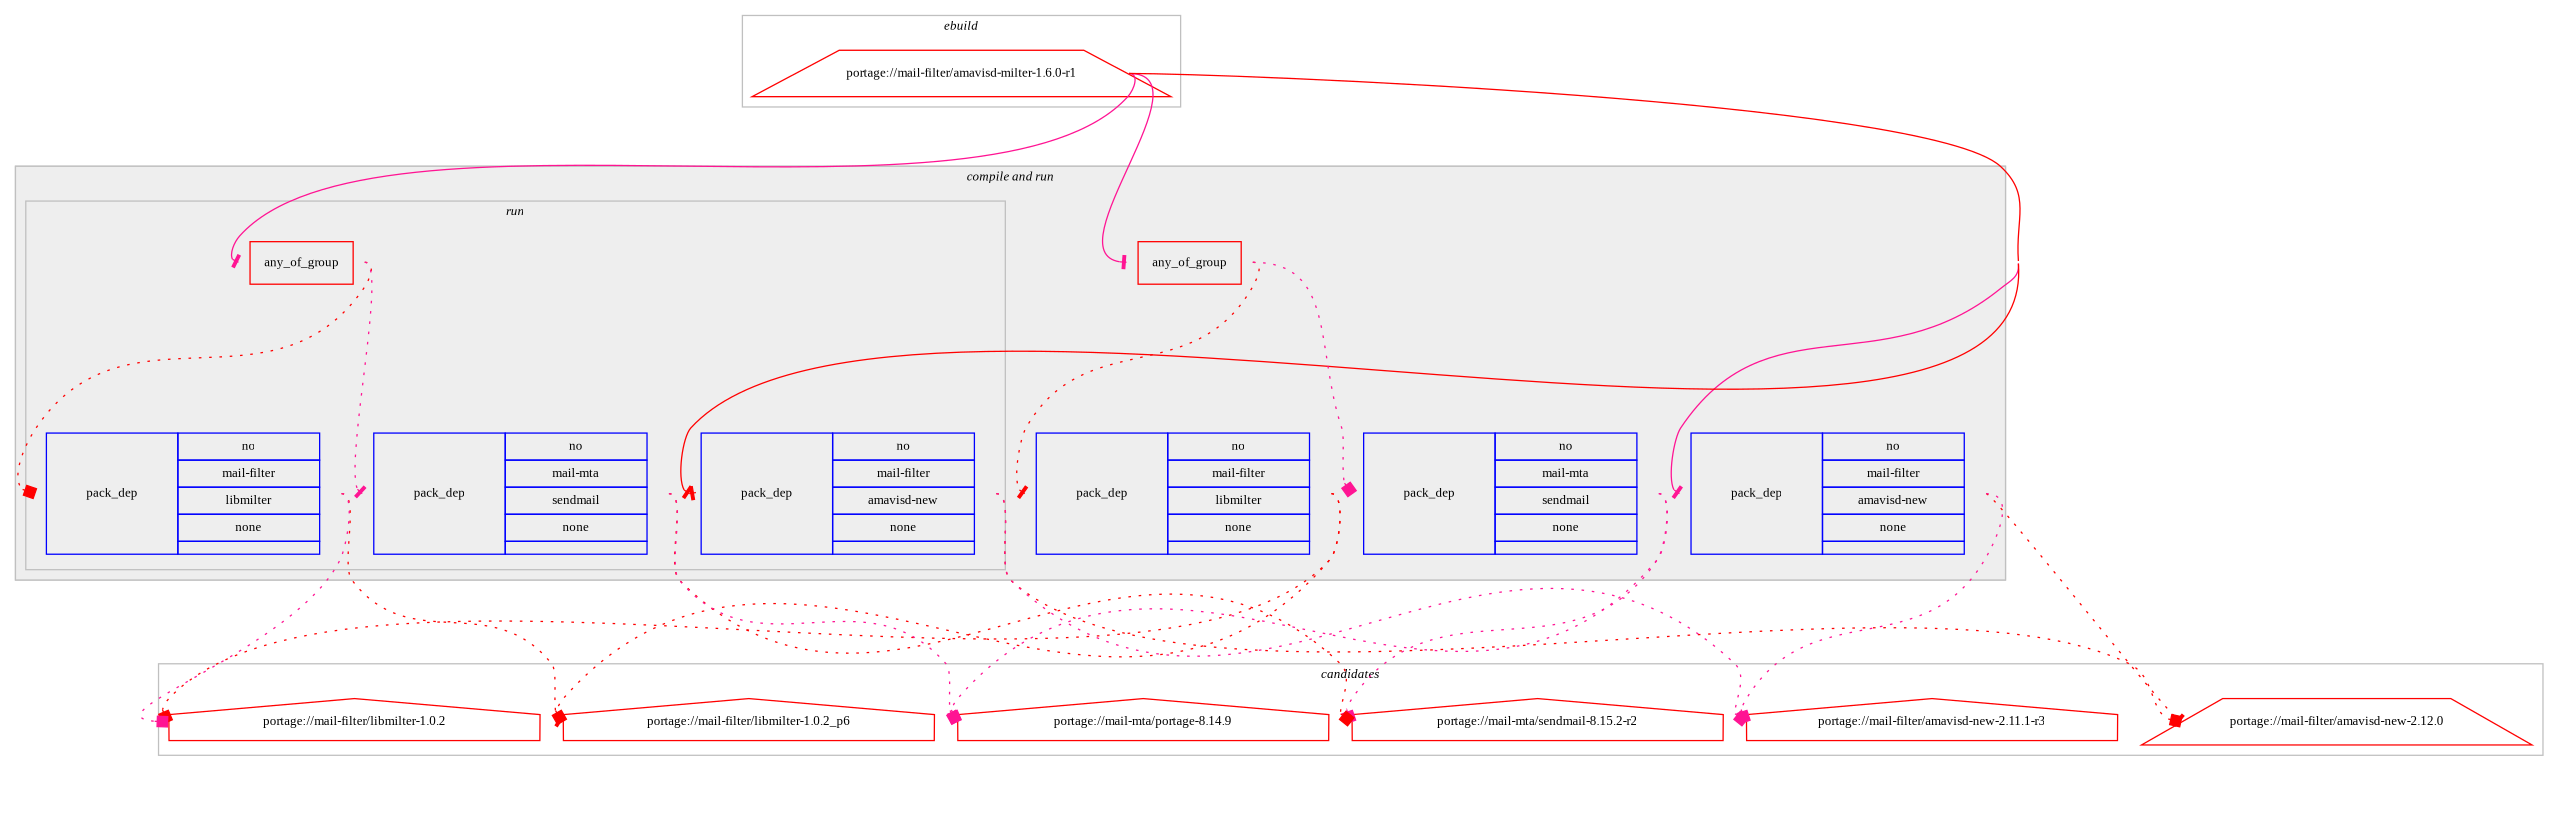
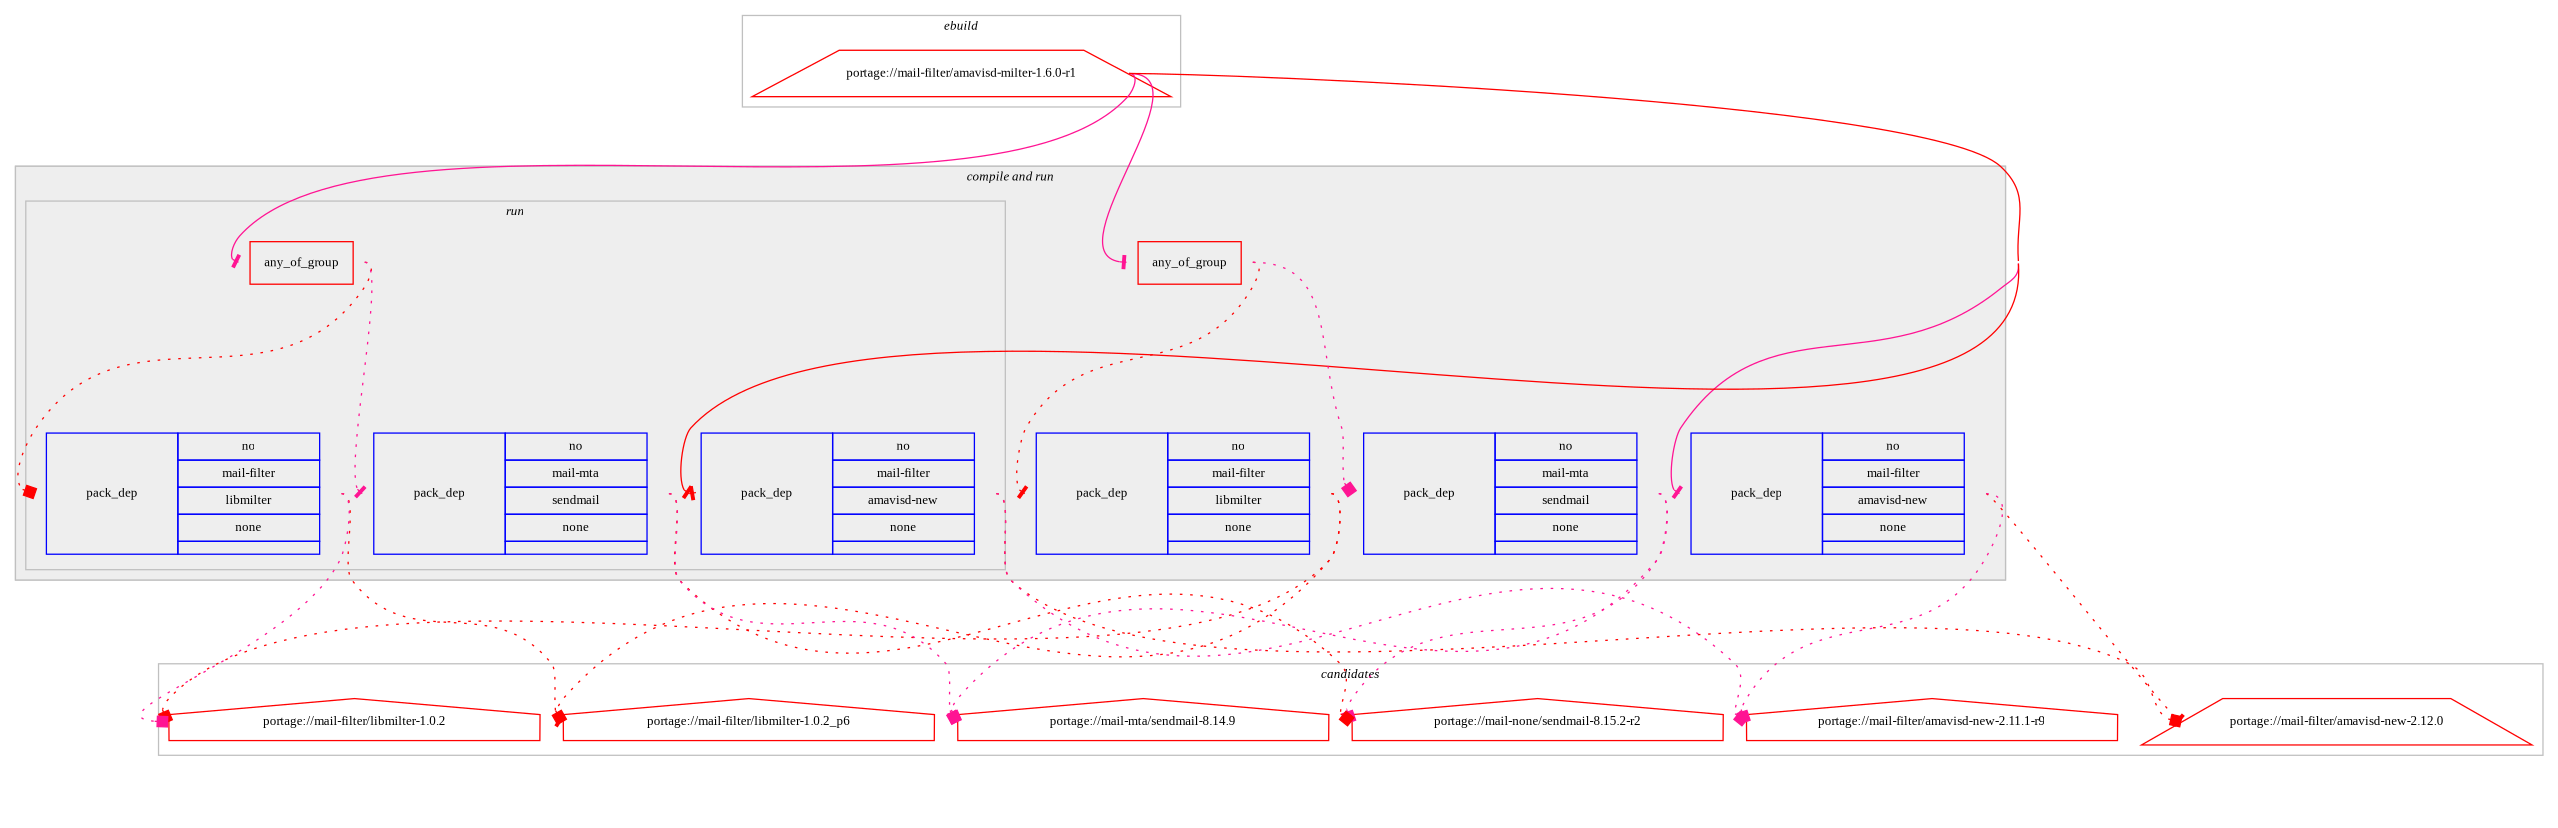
  digraph {
    compound=true
    concentrate=true
    fontname="Liberation Serif"
    fontsize=10
    newrank=true
    rankdir=TB
    ranksep=1.5
    node [color=red fontname="Liberation Serif" fontsize=10 shape=none]
    edge [arrowhead=box color=deeppink fontname="Liberation Serif" headport=w style=dotted tailport=e weight=100]
    n1 [label="portage://mail-filter/amavisd-milter-1.6.0-r1" shape=trapezium width=4]
    n2 [color=blue label=<<TABLE BORDER="0" CELLBORDER="1" CELLSPACING="0" CELLPADDING="4" WIDTH="220"><TR><TD ROWSPAN="6" CELLPADDING="30">pack_dep</TD></TR><TR><TD WIDTH="110">no</TD></TR><TR><TD>mail-filter</TD></TR><TR><TD>libmilter</TD></TR><TR><TD>none</TD></TR><TR><TD></TD></TR></TABLE>>]
    n3 [color=blue label=<<TABLE BORDER="0" CELLBORDER="1" CELLSPACING="0" CELLPADDING="4" WIDTH="220"><TR><TD ROWSPAN="6" CELLPADDING="30">pack_dep</TD></TR><TR><TD WIDTH="110">no</TD></TR><TR><TD>mail-mta</TD></TR><TR><TD>sendmail</TD></TR><TR><TD>none</TD></TR><TR><TD></TD></TR></TABLE>>]
    n4 [label=<<TABLE BORDER="0" CELLBORDER="1" CELLSPACING="0" CELLPADDING="4"><TR><TD CELLPADDING="10">any_of_group</TD></TR></TABLE>>]
    n5 [color=blue label=<<TABLE BORDER="0" CELLBORDER="1" CELLSPACING="0" CELLPADDING="4" WIDTH="220"><TR><TD ROWSPAN="6" CELLPADDING="30">pack_dep</TD></TR><TR><TD WIDTH="110">no</TD></TR><TR><TD>mail-filter</TD></TR><TR><TD>amavisd-new</TD></TR><TR><TD>none</TD></TR><TR><TD></TD></TR></TABLE>>]
    n6 [color=blue label=<<TABLE BORDER="0" CELLBORDER="1" CELLSPACING="0" CELLPADDING="4" WIDTH="220"><TR><TD ROWSPAN="6" CELLPADDING="30">pack_dep</TD></TR><TR><TD WIDTH="110">no</TD></TR><TR><TD>mail-filter</TD></TR><TR><TD>libmilter</TD></TR><TR><TD>none</TD></TR><TR><TD></TD></TR></TABLE>>]
    n7 [color=blue label=<<TABLE BORDER="0" CELLBORDER="1" CELLSPACING="0" CELLPADDING="4" WIDTH="220"><TR><TD ROWSPAN="6" CELLPADDING="30">pack_dep</TD></TR><TR><TD WIDTH="110">no</TD></TR><TR><TD>mail-mta</TD></TR><TR><TD>sendmail</TD></TR><TR><TD>none</TD></TR><TR><TD></TD></TR></TABLE>>]
    n8 [label=<<TABLE BORDER="0" CELLBORDER="1" CELLSPACING="0" CELLPADDING="4"><TR><TD CELLPADDING="10">any_of_group</TD></TR></TABLE>>]
    n9 [color=blue label=<<TABLE BORDER="0" CELLBORDER="1" CELLSPACING="0" CELLPADDING="4" WIDTH="220"><TR><TD ROWSPAN="6" CELLPADDING="30">pack_dep</TD></TR><TR><TD WIDTH="110">no</TD></TR><TR><TD>mail-filter</TD></TR><TR><TD>amavisd-new</TD></TR><TR><TD>none</TD></TR><TR><TD></TD></TR></TABLE>>]
    n10 [label="portage://mail-filter/libmilter-1.0.2_p6" shape=house width=4]
    n11 [label="portage://mail-filter/libmilter-1.0.2" shape=house width=4]
-   n12 [label="portage://mail-mta/sendmail-8.15.2-r2" shape=house width=4]
-   n13 [label="portage://mail-mta/portage-8.14.9" shape=house width=4]
+   n12 [label="portage://mail-none/sendmail-8.15.2-r2" shape=house width=4]
+   n13 [label="portage://mail-mta/sendmail-8.14.9" shape=house width=4]
    n14 [label="portage://mail-filter/amavisd-new-2.12.0" shape=trapezium width=4]
-   n15 [label="portage://mail-filter/amavisd-new-2.11.1-r3" shape=house width=4]
+   n15 [label="portage://mail-filter/amavisd-new-2.11.1-r9" shape=house width=4]
    subgraph cluster_1 {
      color=gray
      label=<<i>ebuild</i>>
      n1
    }
    subgraph cluster_2 {
      color=gray
      label=<<i>dependencies</i>>
      subgraph cluster_3 {
        color=gray
        fillcolor="#eeeeee"
        label=<<i>compile</i>>
        style=filled
        subgraph sub_4 {
          color=gray
          fillcolor="#eeeeee"
          label=<<i>compile</i>>
          style=filled
          n4
          subgraph sub_5 {
            color=gray
            fillcolor="#eeeeee"
            label=<<i>compile</i>>
            style=filled
            n2
          }
          subgraph sub_6 {
            color=gray
            fillcolor="#eeeeee"
            label=<<i>compile</i>>
            style=filled
            n3
          }
        }
        subgraph sub_7 {
          color=gray
          fillcolor="#eeeeee"
          label=<<i>compile</i>>
          style=filled
          n5
        }
      }
      subgraph cluster_8 {
        color=gray
        fillcolor="#eeeeee"
        label=<<i>compile and run</i>>
        style=filled
      }
      subgraph cluster_9 {
        color=gray
        fillcolor="#eeeeee"
        label=<<i>run</i>>
        style=filled
        subgraph sub_10 {
          color=gray
          fillcolor="#eeeeee"
          label=<<i>run</i>>
          style=filled
          n8
          subgraph sub_11 {
            color=gray
            fillcolor="#eeeeee"
            label=<<i>run</i>>
            style=filled
            n6
          }
          subgraph sub_12 {
            color=gray
            fillcolor="#eeeeee"
            label=<<i>run</i>>
            style=filled
            n7
          }
        }
        subgraph sub_13 {
          color=gray
          fillcolor="#eeeeee"
          label=<<i>run</i>>
          style=filled
          n9
        }
      }
    }
    subgraph cluster_14 {
      color=gray
      label=<<i>candidates</i>>
      rank=same
      subgraph sub_15 {
        color=black
        label=<<i>candidates</i>>
        nodesep=1
        rank=same
        n10
        n11
      }
      subgraph sub_16 {
        color=black
        label=<<i>candidates</i>>
        nodesep=1
        rank=same
        n12
        n13
      }
      subgraph sub_17 {
        color=black
        label=<<i>candidates</i>>
        nodesep=1
        rank=same
        n14
        n15
      }
      subgraph sub_18 {
        color=black
        label=<<i>candidates</i>>
        nodesep=1
        rank=same
        n10
        n11
      }
      subgraph sub_19 {
        color=black
        label=<<i>candidates</i>>
        nodesep=1
        rank=same
        n12
        n13
      }
      subgraph sub_20 {
        color=black
        label=<<i>candidates</i>>
        nodesep=1
        rank=same
        n14
        n15
      }
    }
    n1 -> n4 [arrowhead=tee style=solid weight=20]
    n1 -> n5 [arrowhead=tee style=solid weight=20]
    n1 -> n8 [arrowhead=tee style=solid weight=20]
    n1 -> n9 [arrowhead=tee color=red style=solid weight=20]
    n2 -> n10 [arrowhead=tee color=red]
    n2 -> n11 [color=red]
    n3 -> n12
    n3 -> n13
    n4 -> n2 [arrowhead=tee color=red weight=20]
    n4 -> n3 [weight=20]
    n5 -> n14 [arrowhead=tee color=red]
    n5 -> n15
    n6 -> n10 [color=red]
    n6 -> n11
    n7 -> n12 [color=red]
    n7 -> n13
    n8 -> n6 [color=red weight=20]
    n8 -> n7 [arrowhead=tee weight=20]
    n9 -> n14 [color=red]
    n9 -> n15
  }
